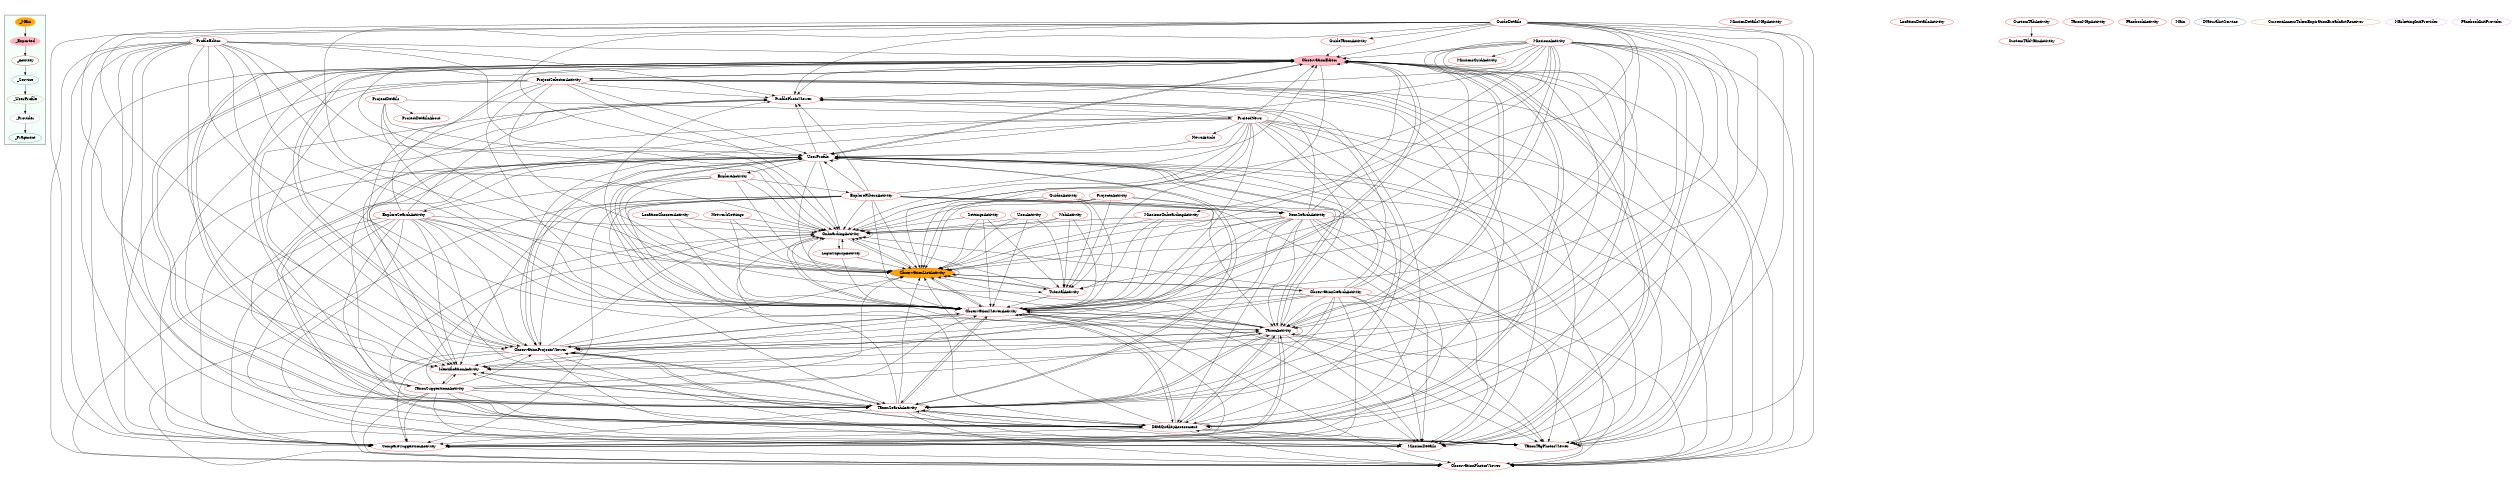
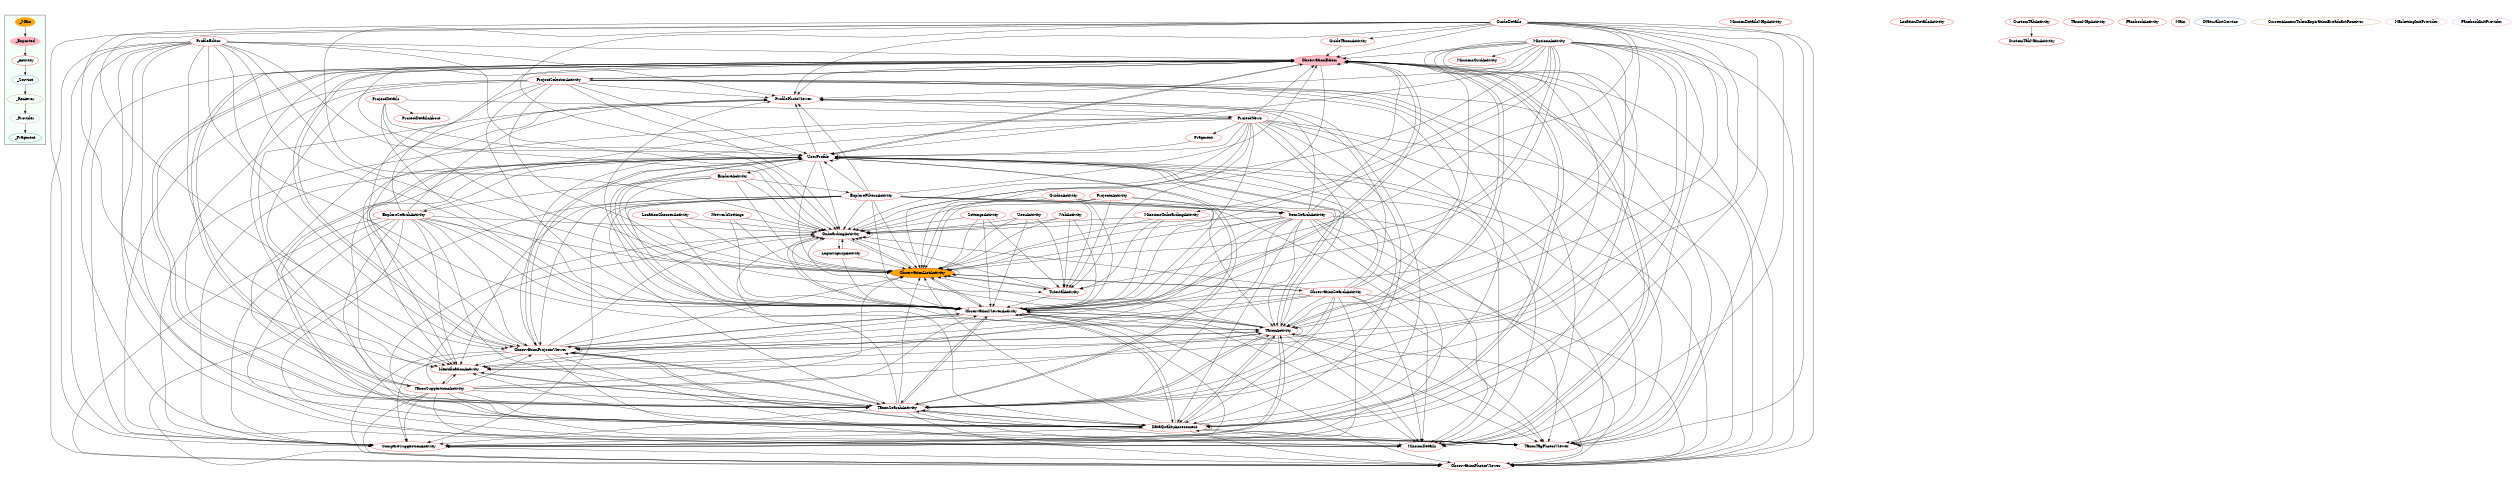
  digraph {
    node [color=red]
    _Activity
    _Service [color=royalblue]
-   _Reciever [color=peru label=_UserProfile]
+   _Reciever [color=peru]
    _Provider [color=violet]
    _Fragment [color=teal]
    _Main [color=mintcream fillcolor=orange style=filled]
    _Exported [color=mintcream fillcolor=lightpink style=filled]
    ObservationEditor [fillcolor=pink style=filled]
    ProfilePhotoViewer
    OnboardingActivity
    TaxonSuggestionsActivity
    ObservationProjectsViewer
    MissionDetails
    ProjectSelectorActivity
    IdentificationActivity
    DataQualityAssessment
    ObservationListActivity [fillcolor=orange style=filled]
    TaxonSearchActivity
    ObservationPhotosViewer
    UserProfile
    TaxonTagPhotosViewer
    CompareSuggestionActivity
    TaxonActivity
    ObservationViewerActivity
    LoginSignupActivity
    TutorialActivity
    ObservationSearchActivity
    ExploreActivity
    NetworkSettings
    MissionDetailsMapActivity
    ExploreFiltersActivity
    ItemSearchActivity
    MissionsActivity
    MissionsGridActivity
    MissionsOnboardingActivity
    LocationDetailsActivity
    ExploreSearchActivity
    GuideDetails
    GuideTaxonActivity
    CustomTabActivity
    CustomTabMainActivity
    TaxonMapActivity
    ProjectNews
-   NewsArticle
+   NewsArticle [label=Fragment]
    FacebookActivity
    UserActivity
    ProfileEditor
    n48 [label=Main]
    LocationChooserActivity
    WebActivity
    SettingsActivity
    ProjectDetails
    ProjectDetailsAbout
    GuidesActivity
    ProjectsActivity
    INaturalistService [color=royalblue]
    CurrentAccessTokenExpirationBroadcastReceiver [color=peru]
    MarketingInitProvider [color=violet]
    FacebookInitProvider [color=violet]
    subgraph cluster_1 {
      bgcolor=mintcream
      _Activity
      _Service
      _Reciever
      _Provider
      _Fragment
      _Main
      _Exported
    }
    _Activity -> _Service
    _Service -> _Reciever
    _Reciever -> _Provider
    _Provider -> _Fragment
    _Main -> _Exported
    _Exported -> _Activity
    ObservationEditor -> ObservationEditor
    ObservationEditor -> ProfilePhotoViewer
    ObservationEditor -> OnboardingActivity
    ObservationEditor -> TaxonSuggestionsActivity
    ObservationEditor -> ObservationProjectsViewer
    ObservationEditor -> MissionDetails
    ObservationEditor -> ProjectSelectorActivity
    ObservationEditor -> IdentificationActivity
    ObservationEditor -> DataQualityAssessment
    ObservationEditor -> ObservationListActivity
    ObservationEditor -> TaxonSearchActivity
    ObservationEditor -> ObservationPhotosViewer
    ObservationEditor -> UserProfile
    ObservationEditor -> TaxonTagPhotosViewer
    ObservationEditor -> CompareSuggestionActivity
    ObservationEditor -> TaxonActivity
    ObservationEditor -> ObservationViewerActivity
    OnboardingActivity -> OnboardingActivity
    OnboardingActivity -> ObservationListActivity
    OnboardingActivity -> ObservationViewerActivity
    OnboardingActivity -> LoginSignupActivity
    TaxonSuggestionsActivity -> ObservationEditor
    TaxonSuggestionsActivity -> ProfilePhotoViewer
    TaxonSuggestionsActivity -> OnboardingActivity
    TaxonSuggestionsActivity -> ObservationProjectsViewer
    TaxonSuggestionsActivity -> MissionDetails
    TaxonSuggestionsActivity -> IdentificationActivity
    TaxonSuggestionsActivity -> DataQualityAssessment
    TaxonSuggestionsActivity -> ObservationListActivity
    TaxonSuggestionsActivity -> TaxonSearchActivity
    TaxonSuggestionsActivity -> ObservationPhotosViewer
    TaxonSuggestionsActivity -> UserProfile
    TaxonSuggestionsActivity -> TaxonTagPhotosViewer
    TaxonSuggestionsActivity -> CompareSuggestionActivity
    TaxonSuggestionsActivity -> TaxonActivity
    TaxonSuggestionsActivity -> ObservationViewerActivity
    ObservationProjectsViewer -> ObservationEditor
    ObservationProjectsViewer -> ProfilePhotoViewer
    ObservationProjectsViewer -> OnboardingActivity
    ObservationProjectsViewer -> ObservationProjectsViewer
    ObservationProjectsViewer -> MissionDetails
    ObservationProjectsViewer -> IdentificationActivity
    ObservationProjectsViewer -> DataQualityAssessment
    ObservationProjectsViewer -> ObservationListActivity
    ObservationProjectsViewer -> TaxonSearchActivity
    ObservationProjectsViewer -> ObservationPhotosViewer
    ObservationProjectsViewer -> UserProfile
    ObservationProjectsViewer -> TaxonTagPhotosViewer
    ObservationProjectsViewer -> CompareSuggestionActivity
    ObservationProjectsViewer -> TaxonActivity
    ObservationProjectsViewer -> ObservationViewerActivity
    MissionDetails -> ObservationEditor
    ProjectSelectorActivity -> ObservationEditor
    ProjectSelectorActivity -> ProfilePhotoViewer
    ProjectSelectorActivity -> OnboardingActivity
    ProjectSelectorActivity -> ObservationProjectsViewer
    ProjectSelectorActivity -> MissionDetails
    ProjectSelectorActivity -> IdentificationActivity
    ProjectSelectorActivity -> DataQualityAssessment
    ProjectSelectorActivity -> ObservationListActivity
    ProjectSelectorActivity -> TaxonSearchActivity
    ProjectSelectorActivity -> ObservationPhotosViewer
    ProjectSelectorActivity -> UserProfile
    ProjectSelectorActivity -> TaxonTagPhotosViewer
    ProjectSelectorActivity -> CompareSuggestionActivity
    ProjectSelectorActivity -> TaxonActivity
    ProjectSelectorActivity -> ObservationViewerActivity
    IdentificationActivity -> TaxonSuggestionsActivity
    IdentificationActivity -> TaxonSearchActivity
    DataQualityAssessment -> ObservationEditor
    DataQualityAssessment -> ProfilePhotoViewer
    DataQualityAssessment -> OnboardingActivity
    DataQualityAssessment -> ObservationProjectsViewer
    DataQualityAssessment -> MissionDetails
    DataQualityAssessment -> IdentificationActivity
    DataQualityAssessment -> DataQualityAssessment
    DataQualityAssessment -> ObservationListActivity
    DataQualityAssessment -> TaxonSearchActivity
    DataQualityAssessment -> ObservationPhotosViewer
    DataQualityAssessment -> UserProfile
    DataQualityAssessment -> TaxonTagPhotosViewer
    DataQualityAssessment -> CompareSuggestionActivity
    DataQualityAssessment -> TaxonActivity
    DataQualityAssessment -> ObservationViewerActivity
    ObservationListActivity -> OnboardingActivity
    ObservationListActivity -> ObservationListActivity
    ObservationListActivity -> ObservationViewerActivity
    ObservationListActivity -> TutorialActivity
    ObservationListActivity -> ObservationSearchActivity
    TaxonSearchActivity -> ObservationEditor
    TaxonSearchActivity -> ProfilePhotoViewer
    TaxonSearchActivity -> OnboardingActivity
    TaxonSearchActivity -> ObservationProjectsViewer
    TaxonSearchActivity -> MissionDetails
    TaxonSearchActivity -> IdentificationActivity
    TaxonSearchActivity -> DataQualityAssessment
    TaxonSearchActivity -> ObservationListActivity
    TaxonSearchActivity -> TaxonSearchActivity
    TaxonSearchActivity -> ObservationPhotosViewer
    TaxonSearchActivity -> UserProfile
    TaxonSearchActivity -> TaxonTagPhotosViewer
    TaxonSearchActivity -> CompareSuggestionActivity
    TaxonSearchActivity -> TaxonActivity
    TaxonSearchActivity -> ObservationViewerActivity
    UserProfile -> ObservationEditor
    UserProfile -> ProfilePhotoViewer
    UserProfile -> OnboardingActivity
    UserProfile -> ObservationProjectsViewer
    UserProfile -> MissionDetails
    UserProfile -> IdentificationActivity
    UserProfile -> DataQualityAssessment
    UserProfile -> ObservationListActivity
    UserProfile -> TaxonSearchActivity
    UserProfile -> ObservationPhotosViewer
    UserProfile -> UserProfile
    UserProfile -> TaxonTagPhotosViewer
    UserProfile -> CompareSuggestionActivity
    UserProfile -> TaxonActivity
    UserProfile -> ObservationViewerActivity
    UserProfile -> ExploreActivity
    CompareSuggestionActivity -> ObservationPhotosViewer
    CompareSuggestionActivity -> TaxonActivity
    TaxonActivity -> ObservationEditor
    TaxonActivity -> OnboardingActivity
    TaxonActivity -> ObservationProjectsViewer
    TaxonActivity -> MissionDetails
    TaxonActivity -> IdentificationActivity
    TaxonActivity -> DataQualityAssessment
    TaxonActivity -> ObservationListActivity
    TaxonActivity -> TaxonSearchActivity
    TaxonActivity -> ObservationPhotosViewer
    TaxonActivity -> UserProfile
    TaxonActivity -> TaxonTagPhotosViewer
    TaxonActivity -> CompareSuggestionActivity
    TaxonActivity -> TaxonActivity
    TaxonActivity -> ObservationViewerActivity
    ObservationViewerActivity -> ObservationEditor
    ObservationViewerActivity -> ProfilePhotoViewer
    ObservationViewerActivity -> OnboardingActivity
    ObservationViewerActivity -> ObservationProjectsViewer
    ObservationViewerActivity -> MissionDetails
    ObservationViewerActivity -> IdentificationActivity
    ObservationViewerActivity -> DataQualityAssessment
    ObservationViewerActivity -> ObservationListActivity
    ObservationViewerActivity -> TaxonSearchActivity
    ObservationViewerActivity -> ObservationPhotosViewer
    ObservationViewerActivity -> UserProfile
    ObservationViewerActivity -> TaxonTagPhotosViewer
    ObservationViewerActivity -> CompareSuggestionActivity
    ObservationViewerActivity -> TaxonActivity
    ObservationViewerActivity -> ObservationViewerActivity
    LoginSignupActivity -> OnboardingActivity
    LoginSignupActivity -> ObservationListActivity
    LoginSignupActivity -> ObservationViewerActivity
    TutorialActivity -> OnboardingActivity
    TutorialActivity -> ObservationListActivity
    TutorialActivity -> ObservationViewerActivity
    ObservationSearchActivity -> ObservationEditor
    ObservationSearchActivity -> ProfilePhotoViewer
    ObservationSearchActivity -> OnboardingActivity
    ObservationSearchActivity -> ObservationProjectsViewer
    ObservationSearchActivity -> MissionDetails
    ObservationSearchActivity -> IdentificationActivity
    ObservationSearchActivity -> DataQualityAssessment
    ObservationSearchActivity -> ObservationListActivity
    ObservationSearchActivity -> TaxonSearchActivity
    ObservationSearchActivity -> ObservationPhotosViewer
    ObservationSearchActivity -> UserProfile
    ObservationSearchActivity -> TaxonTagPhotosViewer
    ObservationSearchActivity -> CompareSuggestionActivity
    ObservationSearchActivity -> TaxonActivity
    ObservationSearchActivity -> ObservationViewerActivity
    ExploreActivity -> OnboardingActivity
    ExploreActivity -> ObservationListActivity
    ExploreActivity -> ObservationViewerActivity
    ExploreActivity -> TutorialActivity
    ExploreActivity -> ExploreFiltersActivity
    ExploreActivity -> ExploreSearchActivity
    NetworkSettings -> OnboardingActivity
    NetworkSettings -> ObservationListActivity
    NetworkSettings -> ObservationViewerActivity
    ExploreFiltersActivity -> ObservationEditor
    ExploreFiltersActivity -> ProfilePhotoViewer
    ExploreFiltersActivity -> OnboardingActivity
    ExploreFiltersActivity -> ObservationProjectsViewer
    ExploreFiltersActivity -> MissionDetails
    ExploreFiltersActivity -> IdentificationActivity
    ExploreFiltersActivity -> DataQualityAssessment
    ExploreFiltersActivity -> ObservationListActivity
    ExploreFiltersActivity -> TaxonSearchActivity
    ExploreFiltersActivity -> ObservationPhotosViewer
    ExploreFiltersActivity -> UserProfile
    ExploreFiltersActivity -> TaxonTagPhotosViewer
    ExploreFiltersActivity -> CompareSuggestionActivity
    ExploreFiltersActivity -> TaxonActivity
    ExploreFiltersActivity -> ObservationViewerActivity
    ExploreFiltersActivity -> ItemSearchActivity
    ItemSearchActivity -> ObservationEditor
    ItemSearchActivity -> ProfilePhotoViewer
    ItemSearchActivity -> OnboardingActivity
    ItemSearchActivity -> ObservationProjectsViewer
    ItemSearchActivity -> MissionDetails
    ItemSearchActivity -> IdentificationActivity
    ItemSearchActivity -> DataQualityAssessment
    ItemSearchActivity -> ObservationListActivity
    ItemSearchActivity -> TaxonSearchActivity
    ItemSearchActivity -> ObservationPhotosViewer
    ItemSearchActivity -> UserProfile
    ItemSearchActivity -> TaxonTagPhotosViewer
    ItemSearchActivity -> CompareSuggestionActivity
    ItemSearchActivity -> TaxonActivity
    ItemSearchActivity -> ObservationViewerActivity
    MissionsActivity -> ObservationEditor
    MissionsActivity -> ProfilePhotoViewer
    MissionsActivity -> OnboardingActivity
    MissionsActivity -> ObservationProjectsViewer
    MissionsActivity -> MissionDetails
    MissionsActivity -> IdentificationActivity
    MissionsActivity -> DataQualityAssessment
    MissionsActivity -> ObservationListActivity
    MissionsActivity -> TaxonSearchActivity
    MissionsActivity -> ObservationPhotosViewer
    MissionsActivity -> UserProfile
    MissionsActivity -> TaxonTagPhotosViewer
    MissionsActivity -> CompareSuggestionActivity
    MissionsActivity -> TaxonActivity
    MissionsActivity -> ObservationViewerActivity
    MissionsActivity -> TutorialActivity
    MissionsActivity -> MissionsGridActivity
    MissionsActivity -> MissionsOnboardingActivity
    MissionsOnboardingActivity -> OnboardingActivity
    MissionsOnboardingActivity -> ObservationListActivity
    MissionsOnboardingActivity -> ObservationViewerActivity
    MissionsOnboardingActivity -> TutorialActivity
    ExploreSearchActivity -> ObservationEditor
    ExploreSearchActivity -> ProfilePhotoViewer
    ExploreSearchActivity -> OnboardingActivity
    ExploreSearchActivity -> ObservationProjectsViewer
    ExploreSearchActivity -> MissionDetails
    ExploreSearchActivity -> IdentificationActivity
    ExploreSearchActivity -> DataQualityAssessment
    ExploreSearchActivity -> ObservationListActivity
    ExploreSearchActivity -> TaxonSearchActivity
    ExploreSearchActivity -> ObservationPhotosViewer
    ExploreSearchActivity -> UserProfile
    ExploreSearchActivity -> TaxonTagPhotosViewer
    ExploreSearchActivity -> CompareSuggestionActivity
    ExploreSearchActivity -> TaxonActivity
    ExploreSearchActivity -> ObservationViewerActivity
    GuideDetails -> ObservationEditor
    GuideDetails -> ProfilePhotoViewer
    GuideDetails -> OnboardingActivity
    GuideDetails -> ObservationProjectsViewer
    GuideDetails -> MissionDetails
    GuideDetails -> IdentificationActivity
    GuideDetails -> DataQualityAssessment
    GuideDetails -> ObservationListActivity
    GuideDetails -> TaxonSearchActivity
    GuideDetails -> ObservationPhotosViewer
    GuideDetails -> UserProfile
    GuideDetails -> TaxonTagPhotosViewer
    GuideDetails -> CompareSuggestionActivity
    GuideDetails -> TaxonActivity
    GuideDetails -> ObservationViewerActivity
    GuideDetails -> GuideTaxonActivity
    GuideTaxonActivity -> ObservationEditor
    CustomTabActivity -> CustomTabMainActivity
    ProjectNews -> ObservationEditor
-   ProjectNews -> ProfilePhotoViewer
+   ProfilePhotoViewer -> ProjectNews
    ProjectNews -> OnboardingActivity
    ProjectNews -> ObservationProjectsViewer
    ProjectNews -> MissionDetails
    ProjectNews -> IdentificationActivity
    ProjectNews -> DataQualityAssessment
    ProjectNews -> ObservationListActivity
    ProjectNews -> TaxonSearchActivity
    ProjectNews -> ObservationPhotosViewer
    ProjectNews -> UserProfile
    ProjectNews -> TaxonTagPhotosViewer
    ProjectNews -> CompareSuggestionActivity
    ProjectNews -> TaxonActivity
    ProjectNews -> ObservationViewerActivity
    ProjectNews -> TutorialActivity
    ProjectNews -> NewsArticle
    NewsArticle -> UserProfile
    UserActivity -> OnboardingActivity
    UserActivity -> ObservationListActivity
    UserActivity -> ObservationViewerActivity
    UserActivity -> TutorialActivity
    ProfileEditor -> ObservationEditor
    ProfileEditor -> ProfilePhotoViewer
    ProfileEditor -> OnboardingActivity
    ProfileEditor -> ObservationProjectsViewer
    ProfileEditor -> MissionDetails
    ProfileEditor -> IdentificationActivity
    ProfileEditor -> DataQualityAssessment
    ProfileEditor -> ObservationListActivity
    ProfileEditor -> TaxonSearchActivity
    ProfileEditor -> ObservationPhotosViewer
    ProfileEditor -> UserProfile
    ProfileEditor -> TaxonTagPhotosViewer
    ProfileEditor -> CompareSuggestionActivity
    ProfileEditor -> TaxonActivity
    ProfileEditor -> ObservationViewerActivity
    LocationChooserActivity -> OnboardingActivity
    LocationChooserActivity -> ObservationListActivity
    LocationChooserActivity -> ObservationViewerActivity
    WebActivity -> OnboardingActivity
    WebActivity -> ObservationListActivity
    WebActivity -> ObservationViewerActivity
    WebActivity -> TutorialActivity
    SettingsActivity -> OnboardingActivity
    SettingsActivity -> ObservationListActivity
    SettingsActivity -> ObservationViewerActivity
    SettingsActivity -> TutorialActivity
    ProjectDetails -> OnboardingActivity
    ProjectDetails -> ObservationListActivity
    ProjectDetails -> ObservationViewerActivity
    ProjectDetails -> ProjectNews
    ProjectDetails -> ProjectDetailsAbout
    GuidesActivity -> OnboardingActivity
    GuidesActivity -> ObservationListActivity
    GuidesActivity -> ObservationViewerActivity
    GuidesActivity -> TutorialActivity
    GuidesActivity -> ItemSearchActivity
    ProjectsActivity -> OnboardingActivity
    ProjectsActivity -> ObservationListActivity
    ProjectsActivity -> ObservationViewerActivity
    ProjectsActivity -> TutorialActivity
    ProjectsActivity -> ItemSearchActivity
  }
